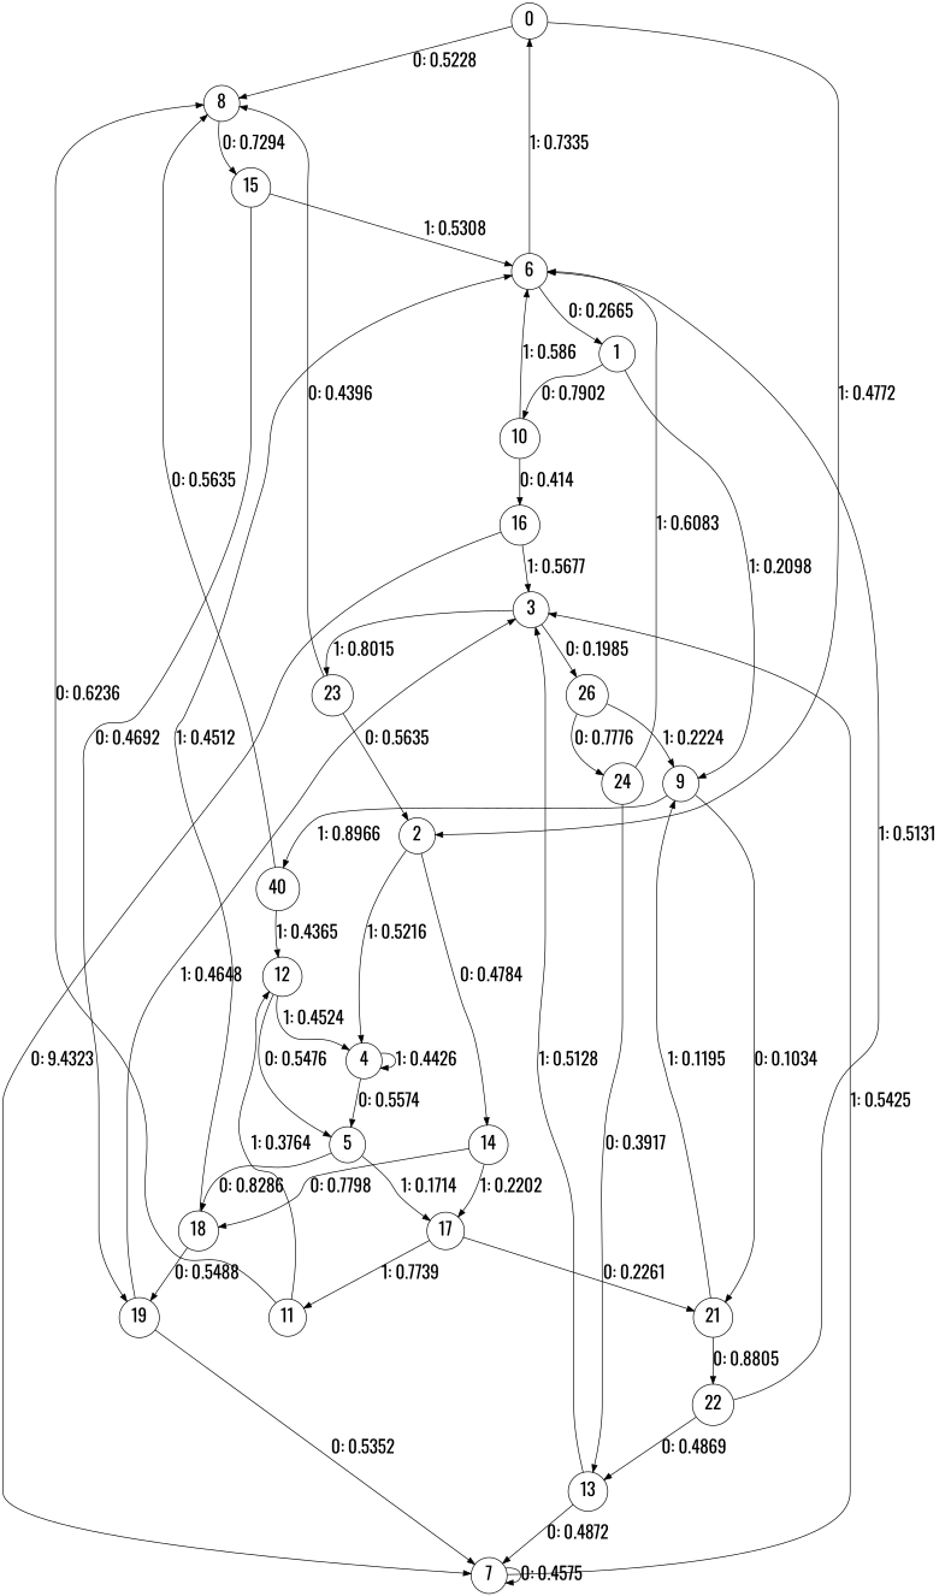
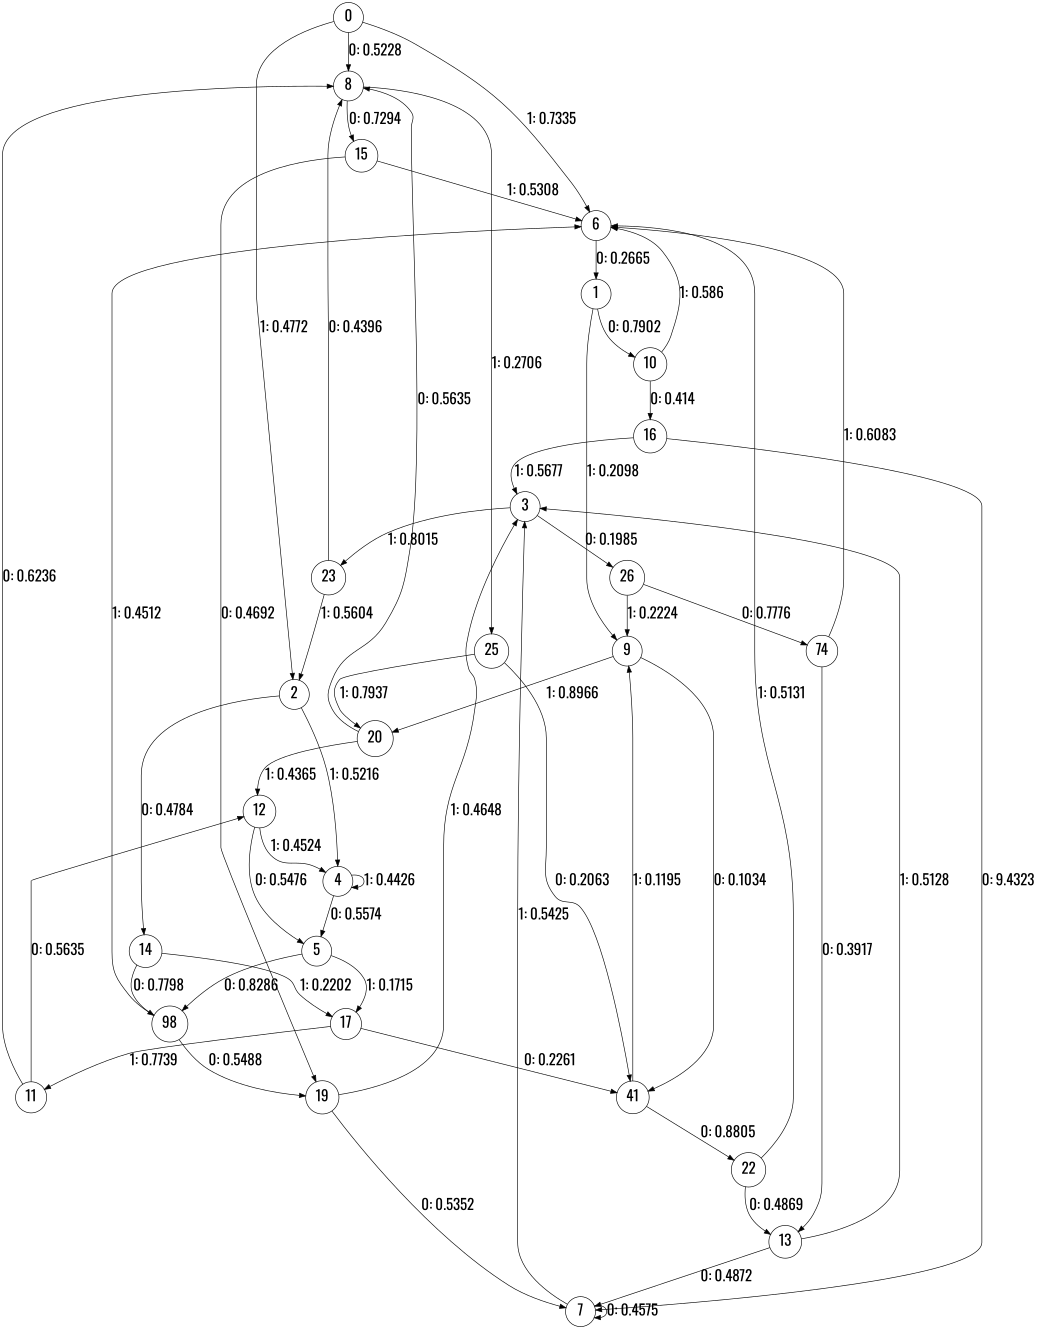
  digraph {
    fontname=Oswald
    node [fontname=Oswald fontsize=24 shape=circle]
    edge [fontname=Oswald fontsize=24]
    0
    8
    2
    15
+   25
    14
    4
    6
    19
-   21
-   20 [label=40]
-   18
+   21 [label=41]
+   20
+   18 [label=98]
    17
    5
    1
    10
    9
    16
    3
    7
    22
    12
    11
    26
    23
-   24
+   24 [label=74]
    13
    0 -> 8 [label="0: 0.5228   "]
    0 -> 2 [label="1: 0.4772   "]
    8 -> 15 [label="0: 0.7294   "]
+   8 -> 25 [label="1: 0.2706   "]
    2 -> 14 [label="0: 0.4784   "]
    2 -> 4 [label="1: 0.5216   "]
    15 -> 6 [label="1: 0.5308   "]
    15 -> 19 [label="0: 0.4692   "]
+   25 -> 21 [label="0: 0.2063   "]
+   25 -> 20 [label="1: 0.7937   "]
    14 -> 18 [label="0: 0.7798   "]
    14 -> 17 [label="1: 0.2202   "]
    4 -> 4 [label="1: 0.4426   "]
    4 -> 5 [label="0: 0.5574   "]
-   6 -> 0 [label="1: 0.7335   "]
+   0 -> 6 [label="1: 0.7335   "]
    6 -> 1 [label="0: 0.2665   "]
    19 -> 3 [label="1: 0.4648   "]
    19 -> 7 [label="0: 0.5352   "]
    21 -> 9 [label="1: 0.1195   "]
    21 -> 22 [label="0: 0.8805   "]
    20 -> 8 [label="0: 0.5635   "]
    20 -> 12 [label="1: 0.4365   "]
    18 -> 6 [label="1: 0.4512   "]
    18 -> 19 [label="0: 0.5488   "]
    17 -> 21 [label="0: 0.2261   "]
    17 -> 11 [label="1: 0.7739   "]
    5 -> 18 [label="0: 0.8286   "]
-   5 -> 17 [label="1: 0.1714   "]
+   5 -> 17 [label="1: 0.1715   "]
    1 -> 10 [label="0: 0.7902   "]
    1 -> 9 [label="1: 0.2098   "]
    10 -> 6 [label="1: 0.586    "]
    10 -> 16 [label="0: 0.414    "]
    9 -> 21 [label="0: 0.1034   "]
    9 -> 20 [label="1: 0.8966   "]
    16 -> 3 [label="1: 0.5677   "]
    16 -> 7 [label="0: 9.4323   "]
    3 -> 26 [label="0: 0.1985   "]
    3 -> 23 [label="1: 0.8015   "]
    7 -> 3 [label="1: 0.5425   "]
    7 -> 7 [label="0: 0.4575   "]
    22 -> 6 [label="1: 0.5131   "]
    22 -> 13 [label="0: 0.4869   "]
    12 -> 4 [label="1: 0.4524   "]
    12 -> 5 [label="0: 0.5476   "]
    11 -> 8 [label="0: 0.6236   "]
-   11 -> 12 [label="1: 0.3764   "]
+   11 -> 12 [label="0: 0.5635   "]
    26 -> 9 [label="1: 0.2224   "]
    26 -> 24 [label="0: 0.7776   "]
    23 -> 8 [label="0: 0.4396   "]
-   23 -> 2 [label="0: 0.5635   "]
+   23 -> 2 [label="1: 0.5604   "]
    24 -> 6 [label="1: 0.6083   "]
    24 -> 13 [label="0: 0.3917   "]
    13 -> 3 [label="1: 0.5128   "]
    13 -> 7 [label="0: 0.4872   "]
  }
